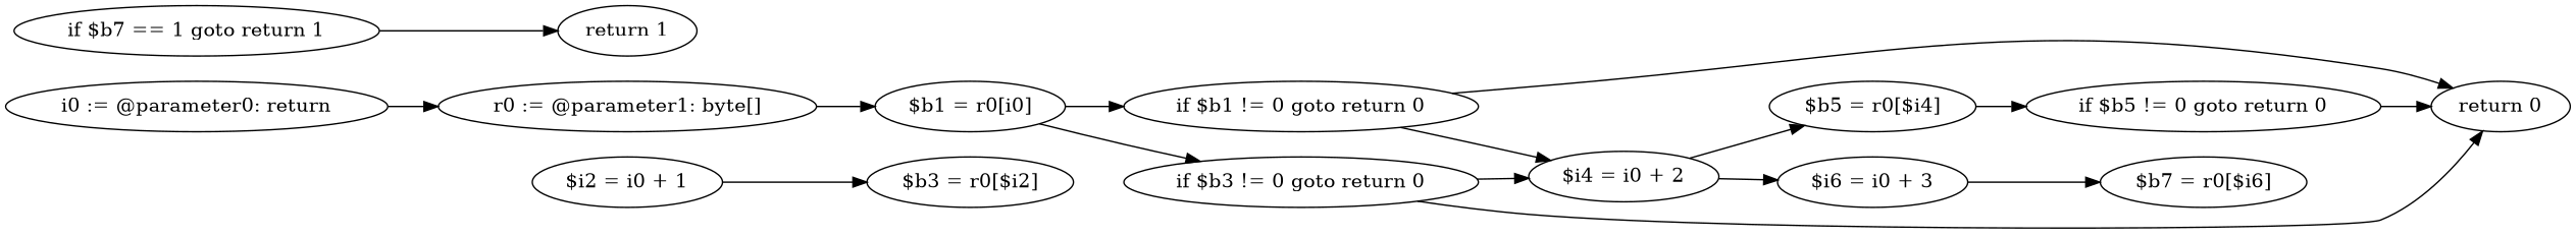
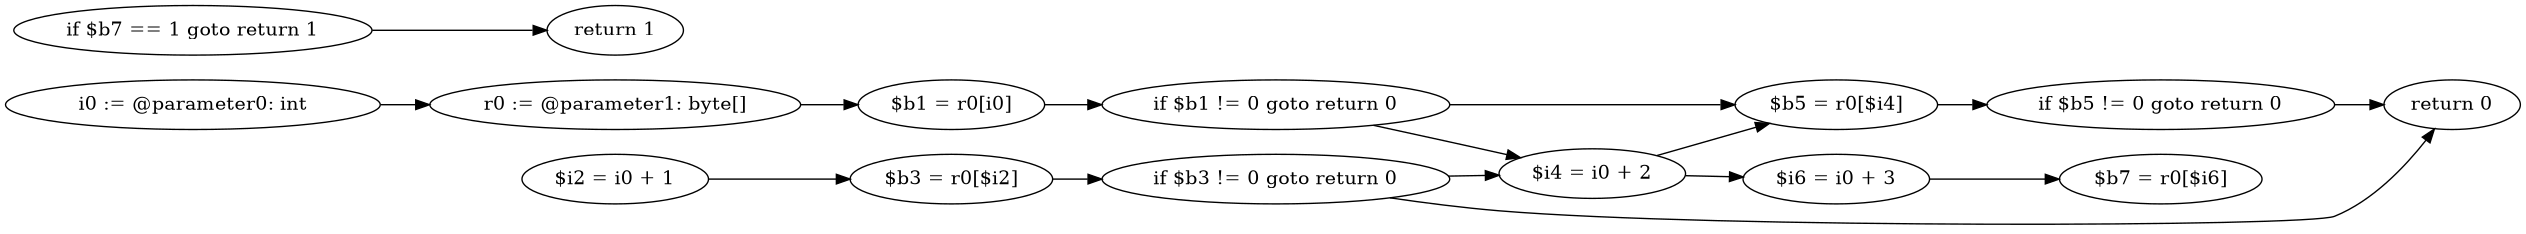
  digraph {
    rankdir=LR
-   "i0 := @parameter0: int" [label="i0 := @parameter0: return"]
+   "i0 := @parameter0: int"
    "r0 := @parameter1: byte[]"
    "$b1 = r0[i0]"
    "if $b1 != 0 goto return 0"
    "return 0"
    "$i4 = i0 + 2"
    "$i2 = i0 + 1"
    "$b3 = r0[$i2]"
    "if $b3 != 0 goto return 0"
    "$b5 = r0[$i4]"
    "$i6 = i0 + 3"
    "if $b5 != 0 goto return 0"
    "$b7 = r0[$i6]"
    "if $b7 == 1 goto return 1"
    "return 1"
    "i0 := @parameter0: int" -> "r0 := @parameter1: byte[]"
    "r0 := @parameter1: byte[]" -> "$b1 = r0[i0]"
    "$b1 = r0[i0]" -> "if $b1 != 0 goto return 0"
-   "if $b1 != 0 goto return 0" -> "return 0"
+   "if $b1 != 0 goto return 0" -> "$b5 = r0[$i4]"
    "if $b1 != 0 goto return 0" -> "$i4 = i0 + 2"
    "$i4 = i0 + 2" -> "$b5 = r0[$i4]"
    "$i4 = i0 + 2" -> "$i6 = i0 + 3"
    "$i2 = i0 + 1" -> "$b3 = r0[$i2]"
-   "$b1 = r0[i0]" -> "if $b3 != 0 goto return 0"
+   "$b3 = r0[$i2]" -> "if $b3 != 0 goto return 0"
    "if $b3 != 0 goto return 0" -> "return 0"
    "if $b3 != 0 goto return 0" -> "$i4 = i0 + 2"
    "$b5 = r0[$i4]" -> "if $b5 != 0 goto return 0"
    "$i6 = i0 + 3" -> "$b7 = r0[$i6]"
    "if $b5 != 0 goto return 0" -> "return 0"
    "if $b7 == 1 goto return 1" -> "return 1"
  }
